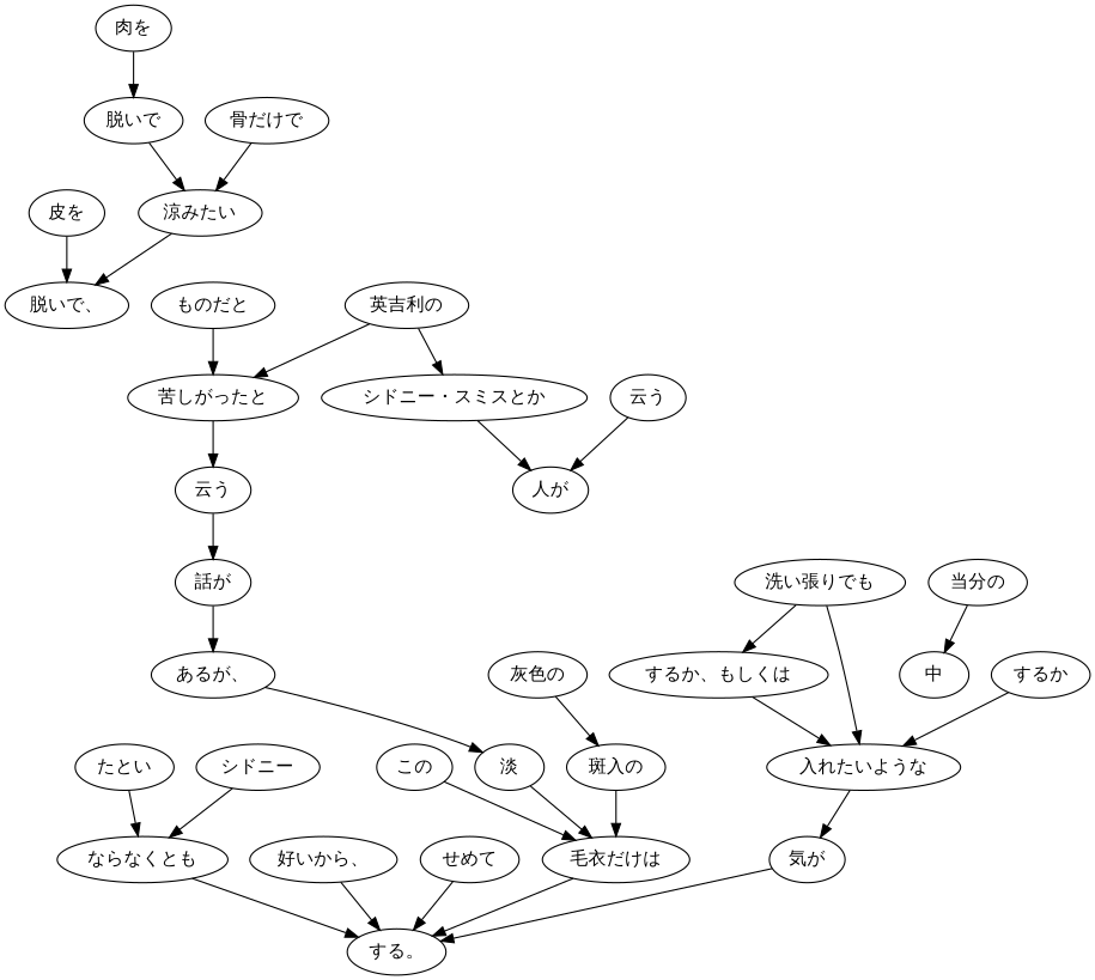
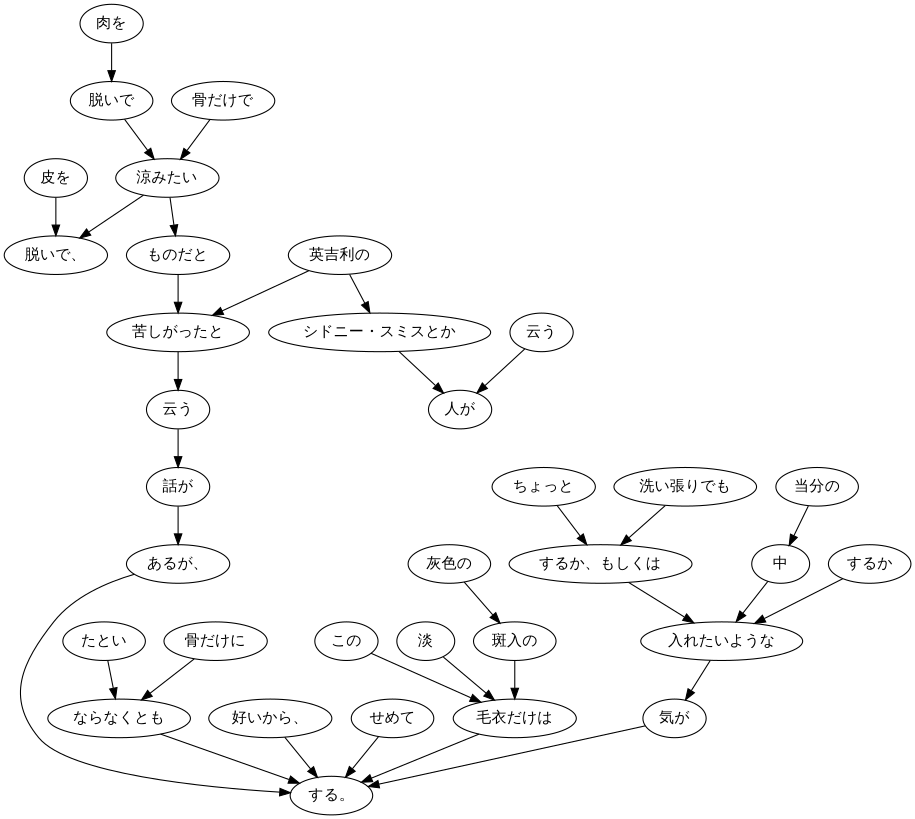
  digraph {
    n1 [label="皮を"]
    n2 [label="脱いで、"]
    n3 [label="涼みたい"]
    n4 [label="ものだと"]
    n5 [label="肉を"]
    n6 [label="脱いで"]
    n7 [label="骨だけで"]
    n8 [label="苦しがったと"]
    n9 [label="云う"]
    n10 [label="英吉利の"]
    n11 [label="シドニー・スミスとか"]
    n12 [label="人が"]
    n13 [label="云う"]
    n14 [label="話が"]
    n15 [label="あるが、"]
    n16 [label="する。"]
    n17 [label="たとい"]
    n18 [label="ならなくとも"]
-   n19 [label="シドニー"]
+   n19 [label="骨だけに"]
    n20 [label="好いから、"]
    n21 [label="せめて"]
    n22 [label="この"]
    n23 [label="毛衣だけは"]
    n24 [label="淡"]
    n25 [label="灰色の"]
    n26 [label="斑入の"]
+   n27 [label="ちょっと"]
    n28 [label="するか、もしくは"]
    n29 [label="入れたいような"]
    n30 [label="洗い張りでも"]
    n31 [label="気が"]
    n32 [label="当分の"]
    n33 [label="中"]
    n34 [label="するか"]
    n1 -> n2
    n3 -> n2
+   n3 -> n4
    n4 -> n8
    n5 -> n6
    n6 -> n3
    n7 -> n3
    n8 -> n9
    n9 -> n14
    n10 -> n8
    n10 -> n11
    n11 -> n12
    n13 -> n12
    n14 -> n15
-   n15 -> n24
+   n15 -> n16
    n17 -> n18
    n18 -> n16
    n19 -> n18
    n20 -> n16
    n21 -> n16
    n22 -> n23
    n23 -> n16
    n24 -> n23
    n25 -> n26
    n26 -> n23
+   n27 -> n28
    n28 -> n29
    n29 -> n31
    n30 -> n28
    n31 -> n16
    n32 -> n33
-   n30 -> n29
+   n33 -> n29
    n34 -> n29
  }
